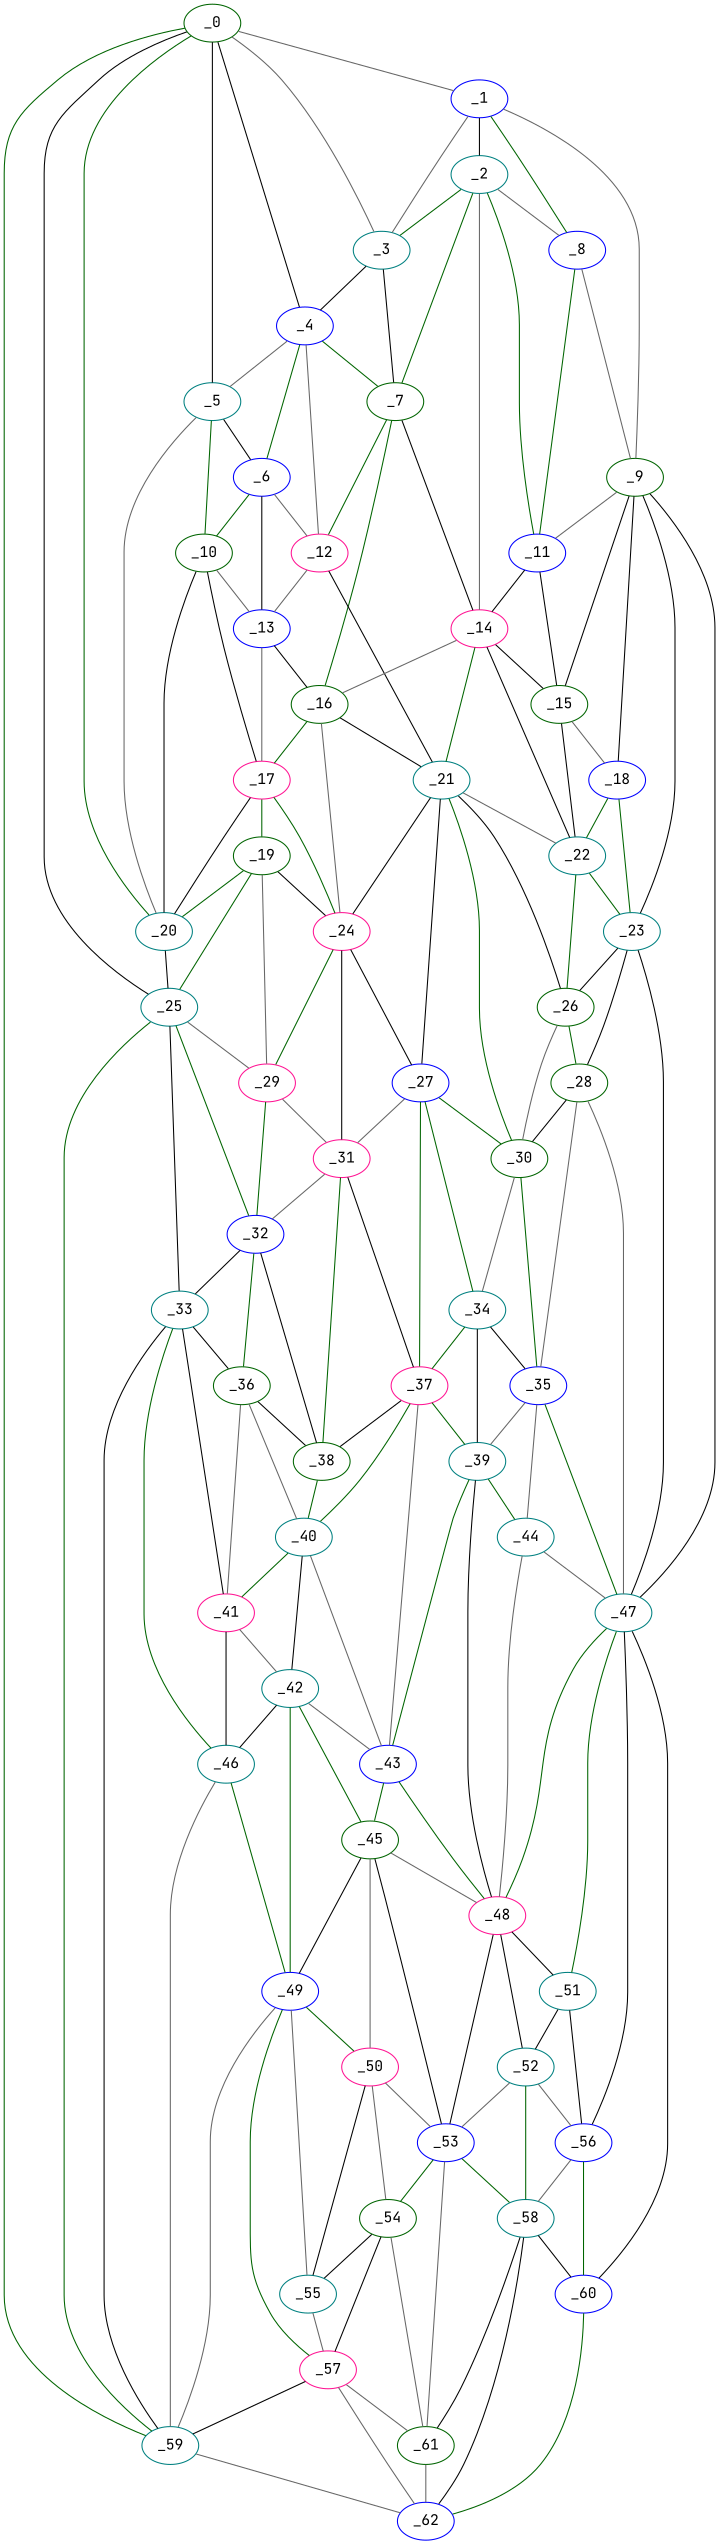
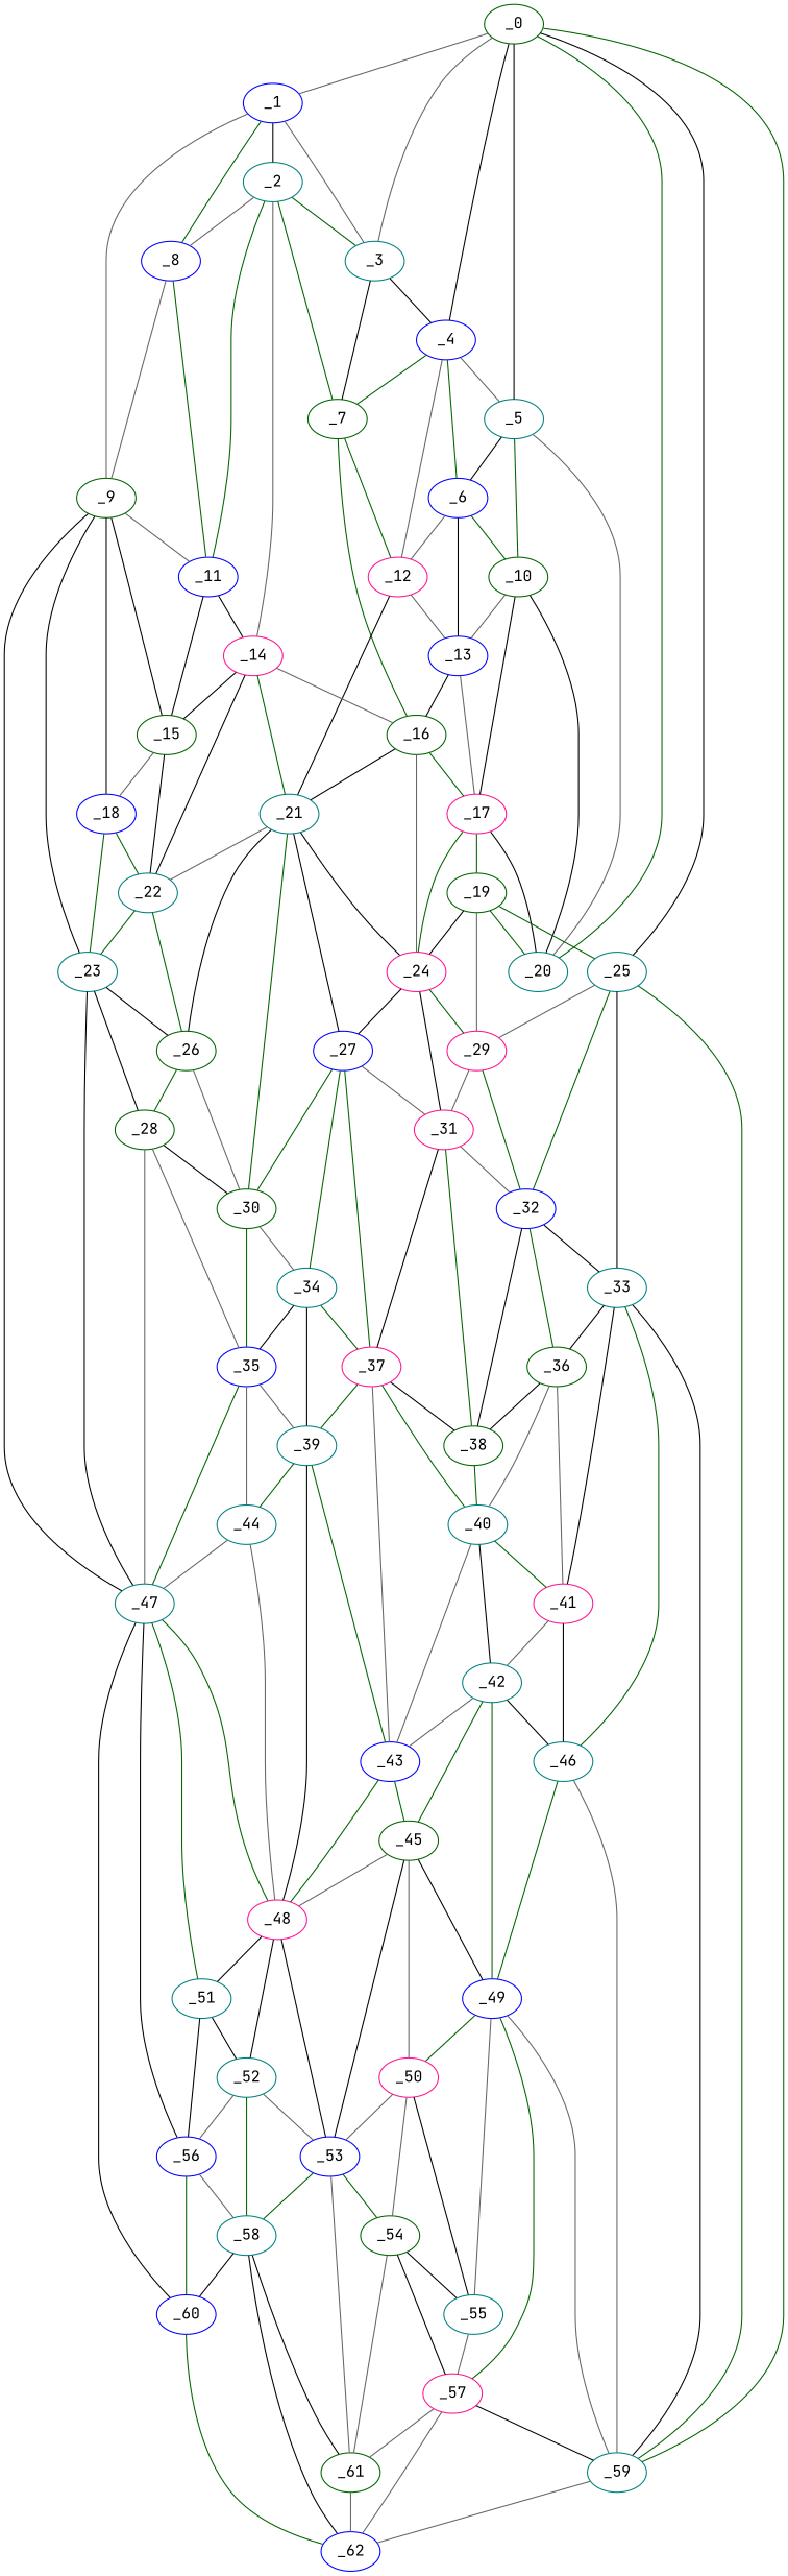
  graph {
    fontname="JetBrains Mono"
    node [color=teal fontname="JetBrains Mono" x=12 y=40]
    edge [color=black fontname="JetBrains Mono" valence=2]
    _0 [color=darkgreen x=6 y=91]
    _1 [color=blue x=7]
    _3 [y=62]
    _4 [color=blue x=15 y=69]
    _5 [x=18 y=86]
    _20 [x=43 y=89]
    _25 [x=50 y=92]
    _59 [x=111 y=106]
    _2 [y=52]
    _8 [color=blue x=23 y=32]
    _9 [color=darkgreen x=25 y=24]
    _7 [color=darkgreen x=22 y=65]
    _6 [color=blue x=20 y=82]
    _12 [color=deeppink x=30 y=71]
    _10 [color=darkgreen x=25 y=85]
    _29 [color=deeppink x=57 y=77]
    _32 [color=blue x=61 y=82]
    _33 [x=62 y=93]
    _62 [color=blue x=125 y=42]
    _11 [color=blue x=29 y=37]
    _14 [color=deeppink x=32 y=47]
    _15 [color=darkgreen x=36 y=36]
    _18 [color=blue x=40 y=35]
    _23 [x=47 y=33]
    _47 [x=89 y=30]
    _16 [color=darkgreen x=39 y=67]
    _13 [color=blue x=30 y=79]
    _21 [x=44 y=58]
    _17 [color=deeppink x=39 y=84]
    _31 [color=deeppink x=61 y=75]
    _38 [color=darkgreen x=69 y=75]
    _36 [color=darkgreen x=66 y=88]
    _41 [color=deeppink x=75 y=89]
    _46 [x=86 y=95]
    _22 [x=45 y=39]
    _26 [color=darkgreen x=52]
    _28 [color=darkgreen x=57 y=35]
    _48 [color=deeppink x=93 y=43]
    _51 [x=100]
    _56 [color=blue x=105 y=39]
    _60 [color=blue x=113 y=36]
    _24 [color=deeppink x=50 y=69]
    _27 [color=blue x=55 y=63]
    _30 [color=darkgreen x=59 y=43]
    _19 [color=darkgreen x=43 y=85]
    _35 [color=blue x=64 y=37]
    _53 [color=blue x=101 y=63]
    _52 [x=100 y=45]
    _58 [x=108 y=46]
    _34 [x=63 y=44]
    _37 [color=deeppink x=67 y=65]
    _39 [x=73 y=43]
    _40 [x=73 y=76]
    _43 [color=blue x=79 y=72]
    _44 [x=80 y=39]
    _42 [x=78 y=89]
    _49 [color=blue x=94 y=92]
    _45 [color=darkgreen x=86 y=73]
    _50 [color=deeppink x=98 y=75]
    _55 [x=103 y=93]
    _57 [color=deeppink x=107 y=96]
    _54 [color=darkgreen x=101 y=73]
    _61 [color=darkgreen x=113 y=53]
    _0 -- _1 [color=gray40 valence=1]
    _0 -- _3 [color=gray40 valence=1]
    _0 -- _4
    _0 -- _5
    _0 -- _20 [color=darkgreen]
    _0 -- _25 [valence=1]
    _0 -- _59 [color=darkgreen valence=1]
    _1 -- _3 [color=gray40]
    _1 -- _2
    _1 -- _8 [color=darkgreen]
    _1 -- _9 [color=gray40 valence=1]
    _3 -- _4 [valence=1]
    _3 -- _7
    _4 -- _5 [color=gray40 valence=1]
    _4 -- _7 [color=darkgreen valence=1]
    _4 -- _6 [color=darkgreen]
    _4 -- _12 [color=gray40 valence=1]
    _5 -- _20 [color=gray40]
    _5 -- _6
    _5 -- _10 [color=darkgreen]
-   _20 -- _25 [valence=1]
    _25 -- _59 [color=darkgreen valence=1]
    _25 -- _29 [color=gray40 valence=1]
    _25 -- _32 [color=darkgreen valence=1]
    _25 -- _33
    _59 -- _62 [color=gray40 valence=1]
    _2 -- _3 [color=darkgreen valence=1]
    _2 -- _8 [color=gray40 valence=1]
    _2 -- _7 [color=darkgreen]
    _2 -- _11 [color=darkgreen]
    _2 -- _14 [color=gray40]
    _8 -- _9 [color=gray40 valence=1]
    _8 -- _11 [color=darkgreen]
    _9 -- _11 [color=gray40 valence=1]
    _9 -- _15 [valence=1]
    _9 -- _18
    _9 -- _23 [valence=1]
    _9 -- _47 [valence=1]
    _7 -- _12 [color=darkgreen]
-   _7 -- _14 [valence=1]
    _7 -- _16 [color=darkgreen]
    _6 -- _12 [color=gray40]
    _6 -- _10 [color=darkgreen valence=1]
    _6 -- _13
    _12 -- _13 [color=gray40 valence=1]
    _12 -- _21 [valence=1]
    _10 -- _20 [valence=1]
    _10 -- _13 [color=gray40]
    _10 -- _17 [valence=1]
    _29 -- _32 [color=darkgreen]
    _29 -- _31 [color=gray40 valence=1]
    _32 -- _33
    _32 -- _38
    _32 -- _36 [color=darkgreen valence=1]
    _33 -- _59
    _33 -- _36
    _33 -- _41 [valence=1]
    _33 -- _46 [color=darkgreen valence=1]
    _11 -- _14
    _11 -- _15
    _14 -- _15
    _14 -- _16 [color=gray40]
    _14 -- _21 [color=darkgreen valence=1]
    _14 -- _22 [valence=1]
    _15 -- _18 [color=gray40]
    _15 -- _22
    _18 -- _23 [color=darkgreen]
    _18 -- _22 [color=darkgreen]
    _23 -- _47
    _23 -- _26
    _23 -- _28
    _47 -- _48 [color=darkgreen]
    _47 -- _51 [color=darkgreen]
    _47 -- _56
    _47 -- _60 [valence=1]
    _16 -- _21 [valence=1]
    _16 -- _17 [color=darkgreen valence=1]
    _16 -- _24 [color=gray40]
    _13 -- _16
    _13 -- _17 [color=gray40]
    _21 -- _22 [color=gray40]
    _21 -- _26 [valence=1]
    _21 -- _24
    _21 -- _27
    _21 -- _30 [color=darkgreen]
    _17 -- _20
    _17 -- _24 [color=darkgreen]
    _17 -- _19 [color=darkgreen]
    _31 -- _32 [color=gray40]
    _31 -- _38 [color=darkgreen]
    _31 -- _37 [valence=1]
    _38 -- _40 [color=darkgreen valence=1]
    _36 -- _38
    _36 -- _41 [color=gray40]
    _36 -- _40 [color=gray40]
    _41 -- _46
    _41 -- _42 [color=gray40]
    _46 -- _59 [color=gray40]
    _46 -- _49 [color=darkgreen]
    _22 -- _23 [color=darkgreen valence=1]
    _22 -- _26 [color=darkgreen]
    _26 -- _28 [color=darkgreen valence=1]
    _26 -- _30 [color=gray40 valence=1]
    _28 -- _47 [color=gray40 valence=1]
    _28 -- _30 [valence=1]
    _28 -- _35 [color=gray40]
    _48 -- _51
    _48 -- _53
    _48 -- _52
    _51 -- _56
    _51 -- _52
    _56 -- _60 [color=darkgreen]
    _56 -- _58 [color=gray40]
    _60 -- _62 [color=darkgreen valence=1]
    _24 -- _29 [color=darkgreen]
    _24 -- _31
    _24 -- _27 [valence=1]
    _27 -- _31 [color=gray40]
    _27 -- _30 [color=darkgreen valence=1]
    _27 -- _34 [color=darkgreen]
    _27 -- _37 [color=darkgreen]
    _30 -- _35 [color=darkgreen]
    _30 -- _34 [color=gray40 valence=1]
    _19 -- _20 [color=darkgreen]
    _19 -- _25 [color=darkgreen]
    _19 -- _29 [color=gray40 valence=1]
    _19 -- _24
    _35 -- _47 [color=darkgreen]
    _35 -- _39 [color=gray40]
    _35 -- _44 [color=gray40]
    _53 -- _58 [color=darkgreen]
    _53 -- _54 [color=darkgreen]
    _53 -- _61 [color=gray40]
    _52 -- _56 [color=gray40 valence=1]
    _52 -- _53 [color=gray40]
    _52 -- _58 [color=darkgreen]
    _58 -- _62
    _58 -- _60 [valence=1]
    _58 -- _61 [valence=1]
    _34 -- _35
    _34 -- _37 [color=darkgreen]
    _34 -- _39
    _37 -- _38
    _37 -- _39 [color=darkgreen valence=1]
    _37 -- _40 [color=darkgreen]
    _37 -- _43 [color=gray40 valence=1]
    _39 -- _48
    _39 -- _43 [color=darkgreen]
    _39 -- _44 [color=darkgreen valence=1]
    _40 -- _41 [color=darkgreen]
    _40 -- _43 [color=gray40]
    _40 -- _42 [valence=1]
    _43 -- _48 [color=darkgreen valence=1]
    _43 -- _45 [color=darkgreen]
    _44 -- _47 [color=gray40 valence=1]
    _44 -- _48 [color=gray40]
    _42 -- _46
    _42 -- _43 [color=gray40]
    _42 -- _49 [color=darkgreen valence=1]
    _42 -- _45 [color=darkgreen]
    _49 -- _59 [color=gray40 valence=1]
    _49 -- _50 [color=darkgreen valence=1]
    _49 -- _55 [color=gray40]
    _49 -- _57 [color=darkgreen]
    _45 -- _48 [color=gray40 valence=1]
    _45 -- _53 [valence=1]
    _45 -- _49
    _45 -- _50 [color=gray40]
    _50 -- _53 [color=gray40]
    _50 -- _55
    _50 -- _54 [color=gray40]
    _55 -- _57 [color=gray40]
    _57 -- _59 [valence=1]
    _57 -- _62 [color=gray40]
    _57 -- _61 [color=gray40 valence=1]
    _54 -- _55
    _54 -- _57
    _54 -- _61 [color=gray40 valence=1]
    _61 -- _62 [color=gray40]
  }
